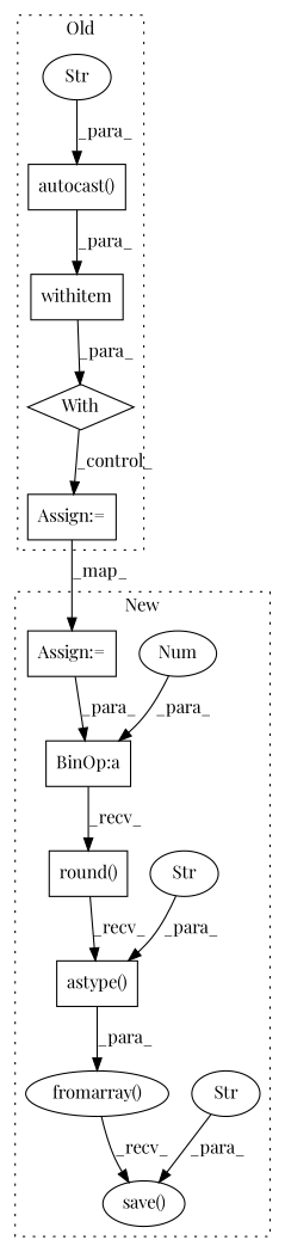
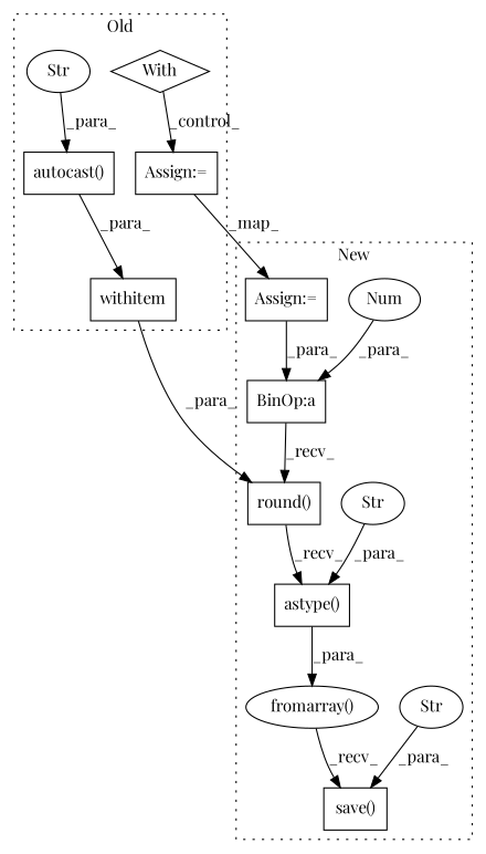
  digraph {
    fontname="Playfair Display"
    node [a=75 fontname="Playfair Display" l=3 shape=box]
    edge [fontname="Playfair Display"]
    n1 [a=39 l="5,31" label=With s="46914,46924" shape=diamond]
    n2 [a=49 l=5 label=withitem s=46919]
    n3 [l="15,1" label="autocast()" s="46919,46940"]
    n4 [a=66 l=6 label=Str s=46934 shape=ellipse]
    n5 [a=68 label="Assign:=" s=46961]
-   n6 [l="60,1" label="save()" s="48318,48407" shape=ellipse]
+   n6 [l="60,1" label="save()" s="48318,48407"]
    n7 [a=66 l=29 label=Str s=48378 shape=ellipse]
    n8 [a=82 label="BinOp:a" s=48340]
    n9 [l="29,1" label="astype()" s="48334,48370"]
    n10 [a=66 l=7 label=Str s=48363 shape=ellipse]
    n11 [l="16,1" label="fromarray()" s="48318,48371" shape=ellipse]
    n12 [l=21 label="round()" s=48334]
    n13 [a=76 label=Num s=48343 shape=ellipse]
    n14 [a=68 label="Assign:=" s=48073]
    subgraph cluster_1 {
      label=Old
      style=dotted
      n1
      n2
      n3
      n4
      n5
    }
    subgraph cluster_2 {
      label=New
      style=dotted
      n6
      n7
      n8
      n9
      n10
      n11
      n12
      n13
      n14
    }
    n1 -> n5 [label=_control_]
-   n2 -> n1 [label=_para_]
+   n2 -> n12 [label=_para_]
    n3 -> n2 [label=_para_]
    n4 -> n3 [label=_para_]
    n5 -> n14 [label=_map_]
    n7 -> n6 [label=_para_]
    n8 -> n12 [label=_recv_]
    n9 -> n11 [label=_para_]
    n10 -> n9 [label=_para_]
    n11 -> n6 [label=_recv_]
    n12 -> n9 [label=_recv_]
    n13 -> n8 [label=_para_]
    n14 -> n8 [label=_para_]
  }
